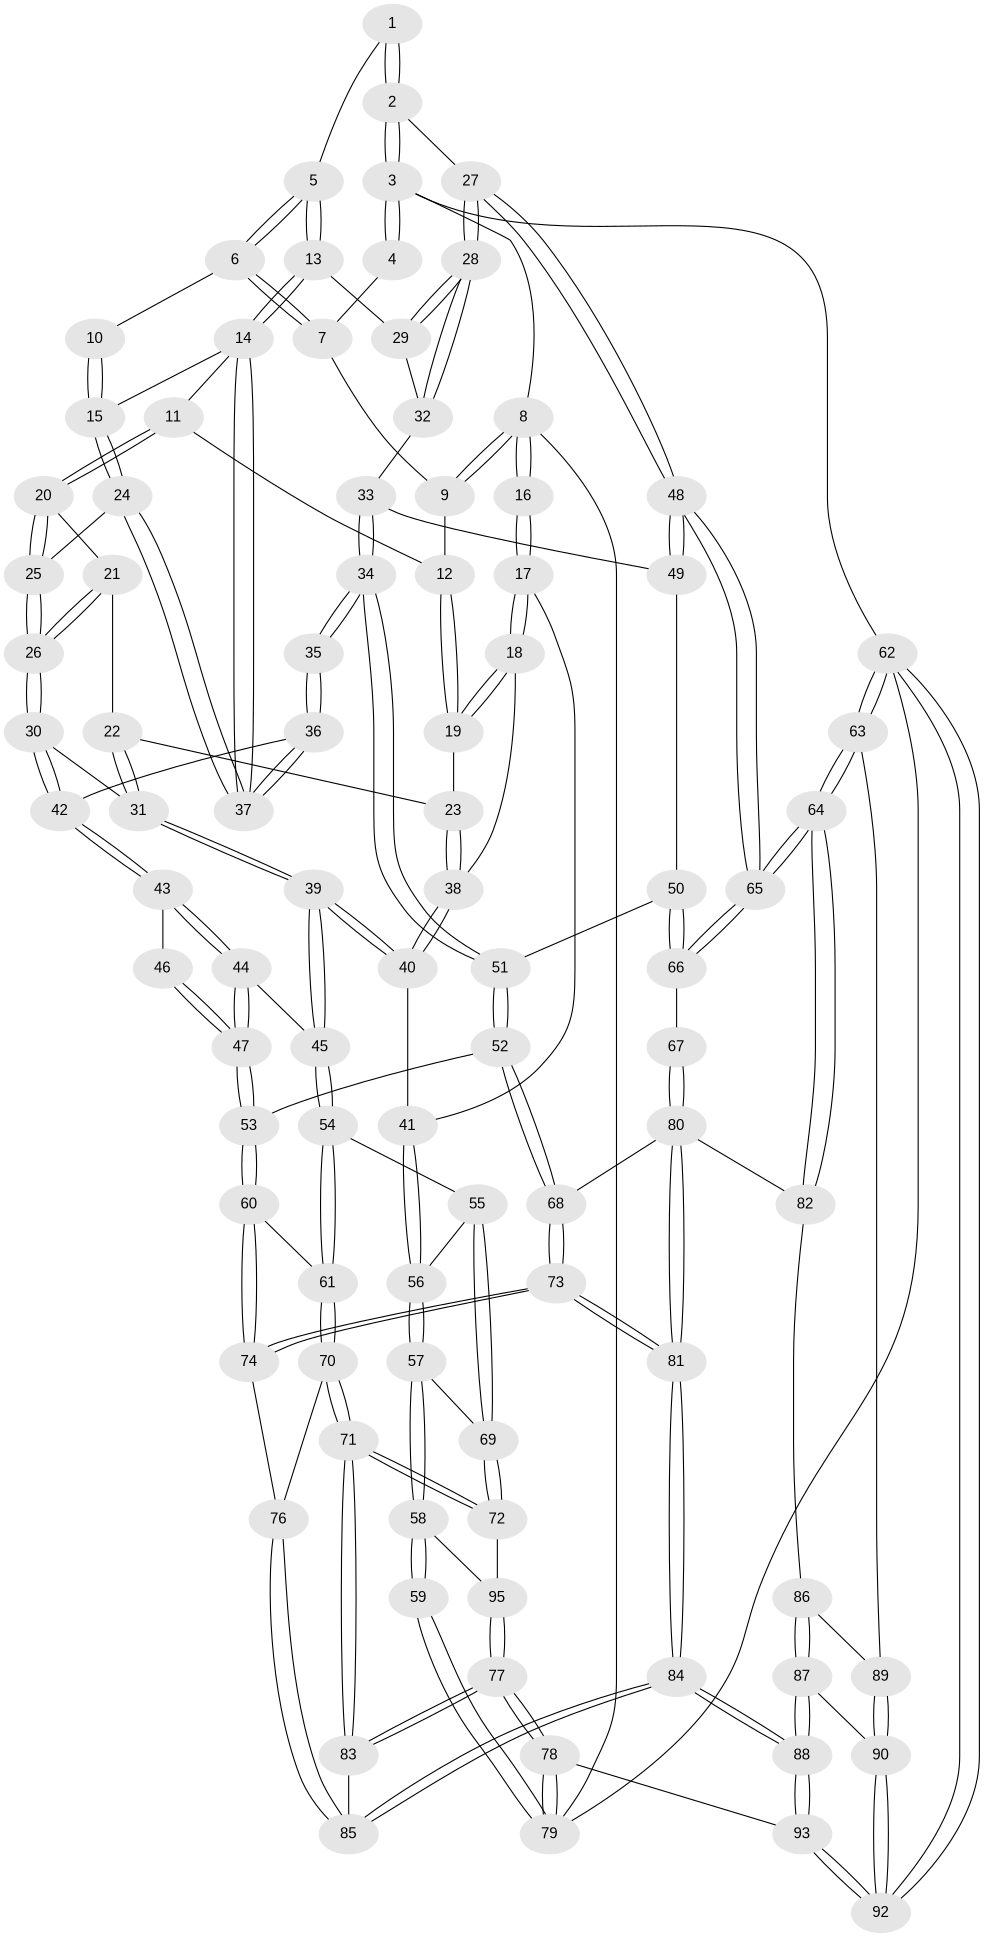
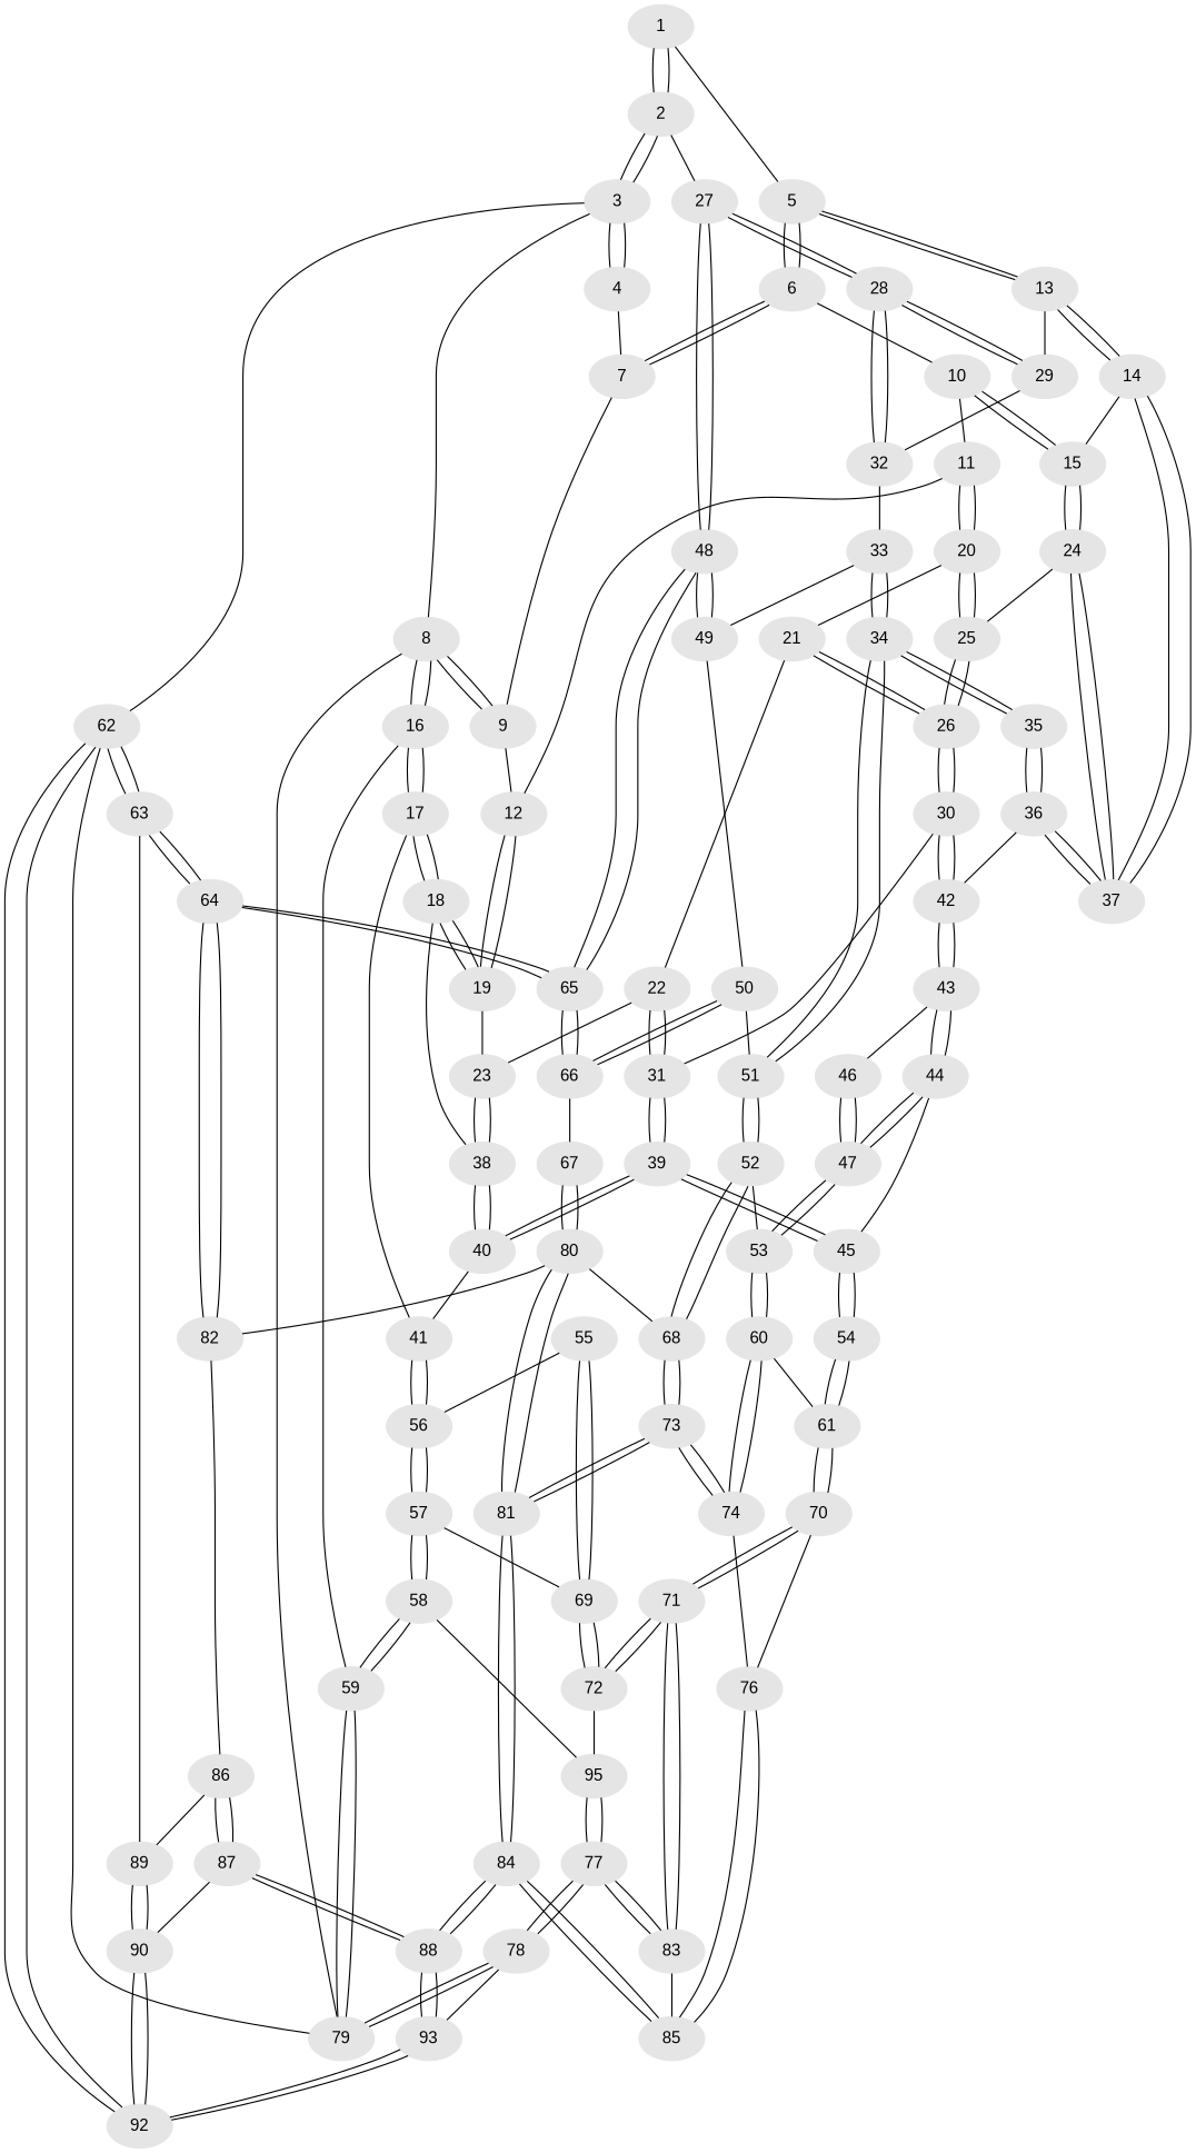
  graph {
    fontname="Liberation Sans"
    node [color=gray90 fontname="Liberation Sans" style=filled]
    edge [fontname="Liberation Sans"]
    1
    2
    5
    3
    27
    6
    13
    4
    8
    62
    28
    48
    7
    9
    16
    79
    63
    92
    10
    14
    29
    11
    15
    12
    17
    59
    19
    20
    24
    21
    25
    23
    37
    32
    18
    41
    38
    56
    40
    22
    26
    31
    30
    39
    42
    49
    65
    33
    43
    45
    34
    35
    51
    50
    36
    52
    46
    47
    54
    57
    44
    53
    55
    61
    60
    66
    67
    68
    73
    74
    69
    70
    72
    58
    n75 [label=95]
    77
    76
    71
    64
    89
    82
    90
    86
    80
    81
    83
    85
    84
    78
    n90 [label=93]
    88
    87
    1 -- 2
    1 -- 2
    1 -- 5
    2 -- 3
    2 -- 3
    2 -- 27
    5 -- 6
    5 -- 6
    5 -- 13
    5 -- 13
    3 -- 4
    3 -- 4
    3 -- 8
    3 -- 62
    27 -- 28
    27 -- 28
    27 -- 48
    27 -- 48
    6 -- 7
    6 -- 7
    6 -- 10
    13 -- 14
    13 -- 14
    13 -- 29
    4 -- 7
    8 -- 9
    8 -- 9
    8 -- 16
    8 -- 16
    8 -- 79
    62 -- 79
    62 -- 63
    62 -- 63
    62 -- 92
    62 -- 92
    28 -- 29
    28 -- 29
    28 -- 32
    28 -- 32
    48 -- 49
    48 -- 49
    48 -- 65
    48 -- 65
    7 -- 9
    9 -- 12
    16 -- 17
    16 -- 17
+   16 -- 59
    63 -- 64
    63 -- 64
    63 -- 89
-   14 -- 11
+   10 -- 11
    10 -- 15
    10 -- 15
    14 -- 15
    14 -- 37
    14 -- 37
    29 -- 32
    11 -- 12
    11 -- 20
    11 -- 20
    15 -- 24
    15 -- 24
    12 -- 19
    12 -- 19
    17 -- 18
    17 -- 18
    17 -- 41
    59 -- 79
    59 -- 79
    19 -- 23
    20 -- 21
    20 -- 25
    20 -- 25
    24 -- 25
    24 -- 37
    24 -- 37
    21 -- 22
    21 -- 26
    21 -- 26
    25 -- 26
    25 -- 26
    23 -- 38
    23 -- 38
    32 -- 33
    18 -- 19
    18 -- 19
    18 -- 38
    41 -- 56
    41 -- 56
    38 -- 40
    38 -- 40
    56 -- 57
    56 -- 57
    40 -- 41
    22 -- 23
    22 -- 31
    22 -- 31
    26 -- 30
    26 -- 30
    31 -- 39
    31 -- 39
    30 -- 31
    30 -- 42
    30 -- 42
    39 -- 40
    39 -- 40
    39 -- 45
    39 -- 45
    42 -- 43
    42 -- 43
    49 -- 50
    65 -- 66
    65 -- 66
    33 -- 49
    33 -- 34
    33 -- 34
    43 -- 46
    43 -- 44
    43 -- 44
    45 -- 54
    45 -- 54
    34 -- 35
    34 -- 35
    34 -- 51
    34 -- 51
    35 -- 36
    35 -- 36
    51 -- 52
    51 -- 52
    50 -- 51
    50 -- 66
    50 -- 66
    36 -- 37
    36 -- 37
    36 -- 42
    52 -- 53
    52 -- 68
    52 -- 68
    46 -- 47
    46 -- 47
    47 -- 53
    47 -- 53
-   54 -- 55
    54 -- 61
    54 -- 61
    57 -- 69
    57 -- 58
    57 -- 58
    44 -- 45
    44 -- 47
    44 -- 47
    53 -- 60
    53 -- 60
    55 -- 56
    55 -- 69
    55 -- 69
    61 -- 70
    61 -- 70
    60 -- 61
    60 -- 74
    60 -- 74
    66 -- 67
    67 -- 80
    67 -- 80
    68 -- 73
    68 -- 73
    73 -- 74
    73 -- 74
    73 -- 81
    73 -- 81
    74 -- 76
    69 -- 72
    69 -- 72
    70 -- 76
    70 -- 71
    70 -- 71
    72 -- n75
    58 -- 59
    58 -- 59
    58 -- n75
    n75 -- 77
    n75 -- 77
    77 -- 83
    77 -- 83
    77 -- 78
    77 -- 78
    76 -- 85
    76 -- 85
    71 -- 72
    71 -- 72
    71 -- 83
    71 -- 83
    64 -- 65
    64 -- 65
    64 -- 82
    64 -- 82
    89 -- 90
    89 -- 90
    82 -- 86
    90 -- 92
    90 -- 92
    86 -- 89
    86 -- 87
    86 -- 87
    80 -- 68
    80 -- 82
    80 -- 81
    80 -- 81
    81 -- 84
    81 -- 84
    83 -- 85
    84 -- 85
    84 -- 85
    84 -- 88
    84 -- 88
    78 -- 79
    78 -- 79
    78 -- n90
    n90 -- 92
    n90 -- 92
    88 -- n90
    88 -- n90
    87 -- 90
    87 -- 88
    87 -- 88
  }
